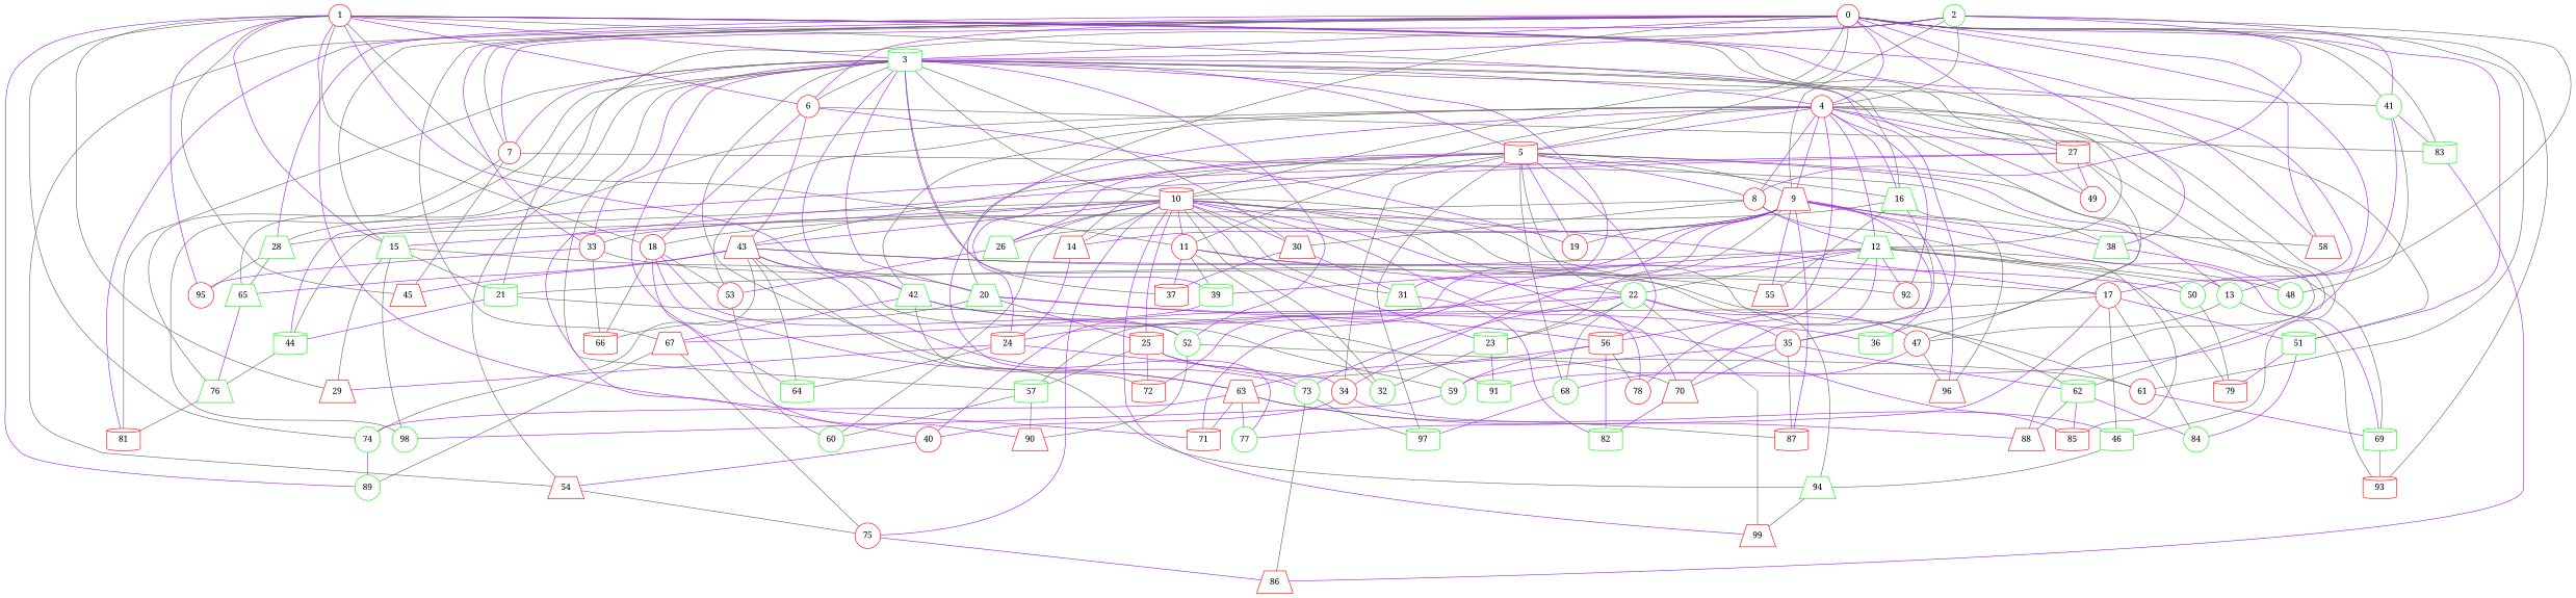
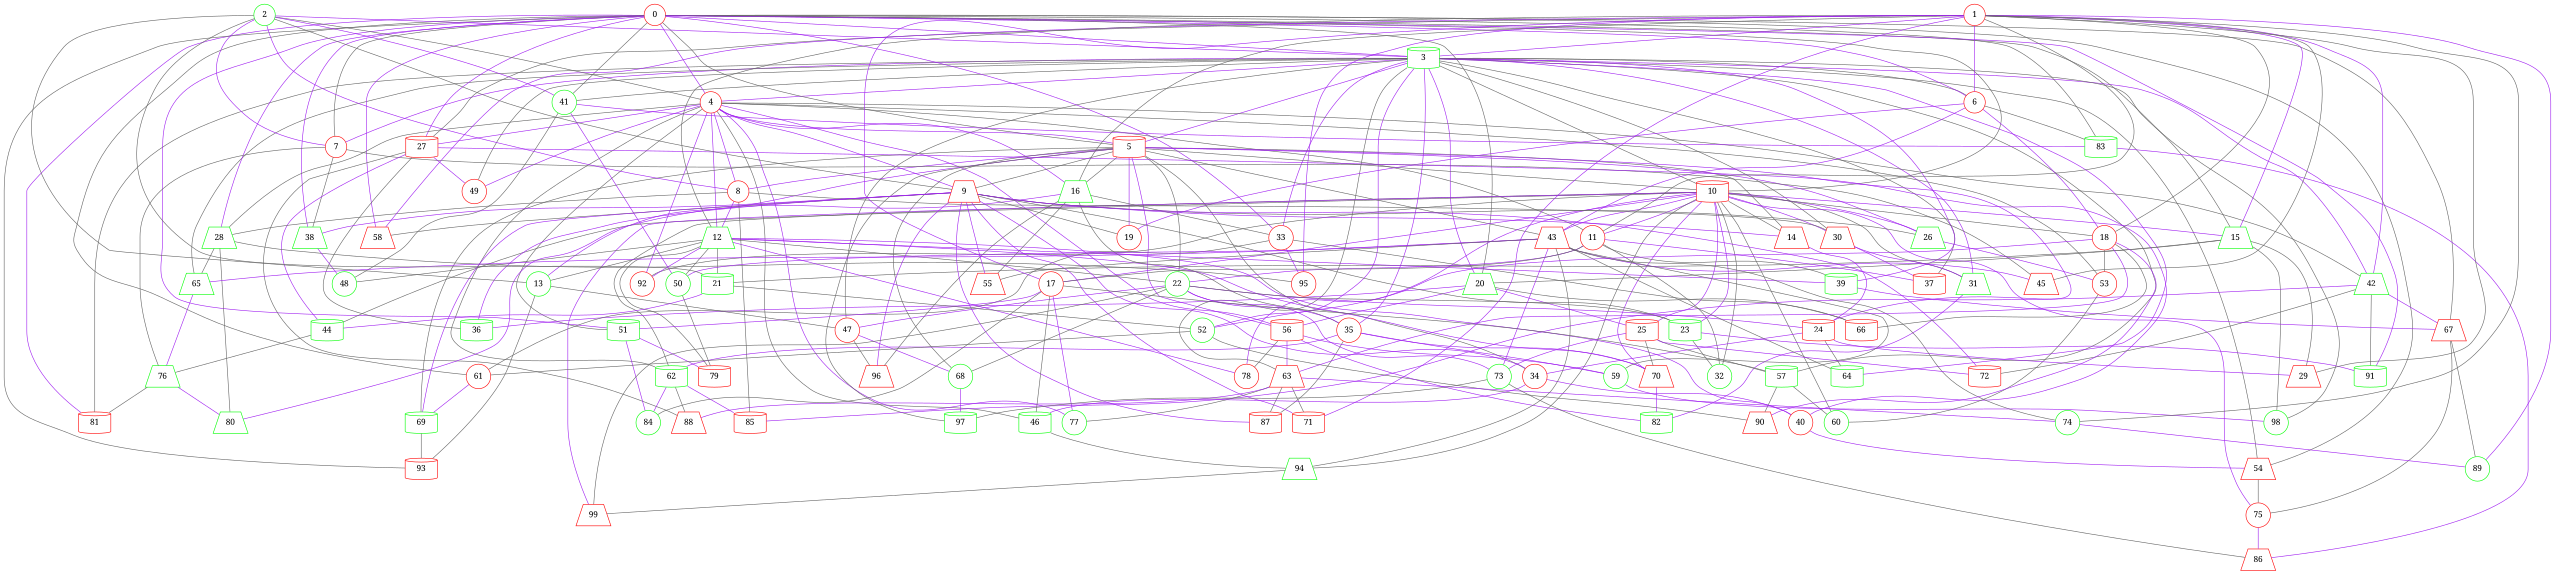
  strict graph {
    fontname="Noto Serif"
    node [color=red fontname="Noto Serif" shape=circle]
    edge [color=purple fontname="Noto Serif"]
    3 [color=green shape=cylinder]
    0
    4
    5 [shape=cylinder]
    6
    7
    10 [shape=cylinder]
    15 [color=green shape=trapezium]
    20 [color=green shape=trapezium]
    27 [shape=cylinder]
    28 [color=green shape=trapezium]
    33
    38 [color=green shape=trapezium]
    41 [color=green]
    51 [color=green shape=cylinder]
    54 [shape=trapezium]
    58 [shape=trapezium]
    61
    67 [shape=trapezium]
    81 [shape=cylinder]
    83 [color=green shape=cylinder]
    91 [color=green shape=cylinder]
    93 [shape=cylinder]
    42 [color=green shape=trapezium]
    30 [shape=trapezium]
    31 [color=green shape=trapezium]
    35
    37 [shape=cylinder]
    39 [color=green shape=cylinder]
    47
    49
    52 [color=green]
    57 [color=green shape=cylinder]
    63 [shape=trapezium]
    64 [color=green shape=cylinder]
    65 [color=green shape=trapezium]
    98 [color=green]
    11
    12 [color=green shape=trapezium]
    16 [color=green shape=trapezium]
    8
    9 [shape=trapezium]
    46 [color=green shape=cylinder]
    53
    56 [shape=cylinder]
    62 [color=green shape=cylinder]
    77 [color=green]
    92
    13 [color=green]
    14 [shape=trapezium]
    19
    22 [color=green]
    24 [shape=cylinder]
    26 [color=green shape=trapezium]
    34
    43 [shape=trapezium]
    68 [color=green]
    69 [color=green shape=cylinder]
    97 [color=green shape=cylinder]
    18
    45 [shape=trapezium]
    76 [color=green shape=trapezium]
    17
    23 [color=green shape=cylinder]
    25 [shape=cylinder]
    32 [color=green]
    44 [color=green shape=cylinder]
    60 [color=green]
    70 [shape=trapezium]
    75
    78
    94 [color=green shape=trapezium]
    99 [shape=trapezium]
    29 [shape=trapezium]
    21 [color=green shape=cylinder]
    36 [color=green shape=cylinder]
    66 [shape=cylinder]
    40
    88 [shape=trapezium]
    95
+   80 [color=green shape=trapezium]
    48 [color=green]
    50 [color=green]
    79 [shape=cylinder]
    84 [color=green]
    89 [color=green]
    86 [shape=trapezium]
    85 [shape=cylinder]
    72 [shape=cylinder]
    82 [color=green shape=cylinder]
    87 [shape=cylinder]
    59 [color=green]
    96 [shape=trapezium]
    90 [shape=trapezium]
    71 [shape=cylinder]
    74 [color=green]
    55 [shape=trapezium]
    73 [color=green]
    1
    2 [color=green]
    3 -- 4
    3 -- 5
    3 -- 6 [color=gray40]
    3 -- 7
    3 -- 10 [color=gray40]
    3 -- 20
    3 -- 33
    3 -- 41 [color=gray40]
    3 -- 54 [color=gray40]
    3 -- 81 [color=gray40]
    3 -- 42
    3 -- 30 [color=gray40]
    3 -- 31
    3 -- 35
    3 -- 37 [color=gray40]
    3 -- 39
    3 -- 47 [color=gray40]
    3 -- 49 [color=gray40]
    3 -- 52
    3 -- 57 [color=gray40]
    3 -- 63 [color=gray40]
    3 -- 64
    3 -- 65 [color=gray40]
    3 -- 98 [color=gray40]
    0 -- 3
    0 -- 4
    0 -- 5 [color=gray40]
    0 -- 6
    0 -- 7 [color=gray40]
    0 -- 10 [color=gray40]
    0 -- 15 [color=gray40]
    0 -- 20 [color=gray40]
    0 -- 27
    0 -- 28
    0 -- 33
    0 -- 38
    0 -- 41 [color=gray40]
    0 -- 51
    0 -- 54 [color=gray40]
    0 -- 58
    0 -- 61 [color=gray40]
    0 -- 67 [color=gray40]
    0 -- 81
    0 -- 83 [color=gray40]
    0 -- 91
    0 -- 93 [color=gray40]
    4 -- 5
    4 -- 27
    4 -- 28 [color=gray40]
    4 -- 51 [color=gray40]
    4 -- 42 [color=gray40]
    4 -- 49
    4 -- 11 [color=gray40]
    4 -- 12
    4 -- 16
    4 -- 8
    4 -- 9
    4 -- 46 [color=gray40]
    4 -- 53 [color=gray40]
    4 -- 56
    4 -- 62 [color=gray40]
    4 -- 77
    4 -- 92
    5 -- 10 [color=gray40]
    5 -- 16 [color=gray40]
    5 -- 8
    5 -- 9 [color=gray40]
    5 -- 56
    5 -- 13
    5 -- 14 [color=gray40]
    5 -- 19
    5 -- 22 [color=gray40]
    5 -- 24
    5 -- 26
    5 -- 34 [color=gray40]
    5 -- 43 [color=gray40]
    5 -- 68 [color=gray40]
    5 -- 69 [color=gray40]
    5 -- 97 [color=gray40]
    6 -- 83 [color=gray40]
    6 -- 19
    6 -- 43
    6 -- 18
    7 -- 38 [color=gray40]
    7 -- 45 [color=gray40]
    7 -- 76 [color=gray40]
    10 -- 15
    10 -- 30
    10 -- 31 [color=gray40]
    10 -- 11
    10 -- 62 [color=gray40]
    10 -- 92 [color=gray40]
    10 -- 14 [color=gray40]
    10 -- 26
    10 -- 43
    10 -- 18 [color=gray40]
    10 -- 17
    10 -- 23
    10 -- 25
    10 -- 32 [color=gray40]
    10 -- 44 [color=gray40]
    10 -- 60 [color=gray40]
    10 -- 70
    10 -- 75
    10 -- 78
    10 -- 94 [color=gray40]
    10 -- 99
    15 -- 20 [color=gray40]
    15 -- 98 [color=gray40]
    15 -- 29 [color=gray40]
    15 -- 21 [color=gray40]
    20 -- 56
    20 -- 25
    20 -- 36
    20 -- 66 [color=gray40]
    27 -- 49
    27 -- 44
    27 -- 36 [color=gray40]
    27 -- 40
    27 -- 88 [color=gray40]
    28 -- 65 [color=gray40]
    28 -- 95 [color=gray40]
+   28 -- 80 [color=gray40]
    33 -- 61 [color=gray40]
    33 -- 66 [color=gray40]
    33 -- 95
    38 -- 48
    41 -- 83
    41 -- 48 [color=gray40]
    41 -- 50
    51 -- 79
    51 -- 84
    54 -- 75 [color=gray40]
    61 -- 69
    67 -- 75 [color=gray40]
    67 -- 89 [color=gray40]
    83 -- 86
    42 -- 67
    42 -- 91 [color=gray40]
    42 -- 85
    42 -- 72 [color=gray40]
    30 -- 31
    30 -- 37
    31 -- 82
    35 -- 62
    35 -- 70
    35 -- 87 [color=gray40]
    35 -- 59
    39 -- 67
    47 -- 68
    47 -- 96 [color=gray40]
    52 -- 61 [color=gray40]
    52 -- 90 [color=gray40]
    57 -- 60 [color=gray40]
    57 -- 90 [color=gray40]
    63 -- 77 [color=gray40]
    63 -- 88
    63 -- 87 [color=gray40]
    63 -- 71 [color=gray40]
    63 -- 74
    65 -- 76
    11 -- 37
    11 -- 39 [color=gray40]
    11 -- 22
    11 -- 17 [color=gray40]
    11 -- 32 [color=gray40]
    12 -- 39
    12 -- 92
    12 -- 13 [color=gray40]
    12 -- 22 [color=gray40]
    12 -- 70
    12 -- 78
    12 -- 21 [color=gray40]
    12 -- 40
    12 -- 48 [color=gray40]
    12 -- 50 [color=gray40]
    12 -- 79 [color=gray40]
    16 -- 33 [color=gray40]
    16 -- 35 [color=gray40]
+   16 -- 80
    16 -- 96 [color=gray40]
    16 -- 55 [color=gray40]
    8 -- 28 [color=gray40]
    8 -- 30 [color=gray40]
    8 -- 12
    8 -- 85 [color=gray40]
    9 -- 38
    9 -- 58 [color=gray40]
    9 -- 14
    9 -- 19 [color=gray40]
    9 -- 26 [color=gray40]
    9 -- 34
    9 -- 69
    9 -- 23 [color=gray40]
    9 -- 36
    9 -- 72
    9 -- 87
    9 -- 96
    9 -- 71
    9 -- 55
    46 -- 94 [color=gray40]
    53 -- 60 [color=gray40]
    56 -- 63
    56 -- 78 [color=gray40]
    56 -- 82
    56 -- 59
    62 -- 88 [color=gray40]
    62 -- 84
    62 -- 85
    13 -- 93 [color=gray40]
    13 -- 47 [color=gray40]
    14 -- 24
    22 -- 35
    22 -- 47
    22 -- 24
    22 -- 68 [color=gray40]
    22 -- 23 [color=gray40]
    22 -- 99 [color=gray40]
    22 -- 73
    24 -- 64 [color=gray40]
    24 -- 34
    24 -- 29
    26 -- 53
    34 -- 46
    34 -- 40
    43 -- 64 [color=gray40]
    43 -- 65
    43 -- 45
    43 -- 94 [color=gray40]
    43 -- 50
    43 -- 59 [color=gray40]
    43 -- 74 [color=gray40]
    43 -- 55 [color=gray40]
    43 -- 73
    68 -- 97
    69 -- 93 [color=gray40]
    18 -- 52
    18 -- 63
    18 -- 53 [color=gray40]
    18 -- 66 [color=gray40]
    18 -- 90
    76 -- 81 [color=gray40]
+   76 -- 80
    17 -- 51
    17 -- 57 [color=gray40]
    17 -- 46 [color=gray40]
    17 -- 77
    17 -- 84 [color=gray40]
    23 -- 91
    23 -- 32 [color=gray40]
    25 -- 57 [color=gray40]
    25 -- 70 [color=gray40]
    25 -- 72
    25 -- 73
    44 -- 76 [color=gray40]
    70 -- 82
    75 -- 86
    94 -- 99 [color=gray40]
    21 -- 52 [color=gray40]
    21 -- 44
    40 -- 54
    50 -- 79 [color=gray40]
    59 -- 98
    74 -- 89
    73 -- 97 [color=gray40]
    73 -- 86 [color=gray40]
    1 -- 3
    1 -- 6
    1 -- 15
    1 -- 27 [color=gray40]
    1 -- 58
    1 -- 42
    1 -- 11 [color=gray40]
    1 -- 12 [color=gray40]
    1 -- 16 [color=gray40]
    1 -- 18 [color=gray40]
    1 -- 45 [color=gray40]
    1 -- 17
    1 -- 29 [color=gray40]
    1 -- 95
    1 -- 89
    1 -- 71
    1 -- 74 [color=gray40]
    2 -- 3
    2 -- 4 [color=gray40]
    2 -- 7
    2 -- 41
    2 -- 8
    2 -- 9 [color=gray40]
    2 -- 13 [color=gray40]
    2 -- 21 [color=gray40]
  }
